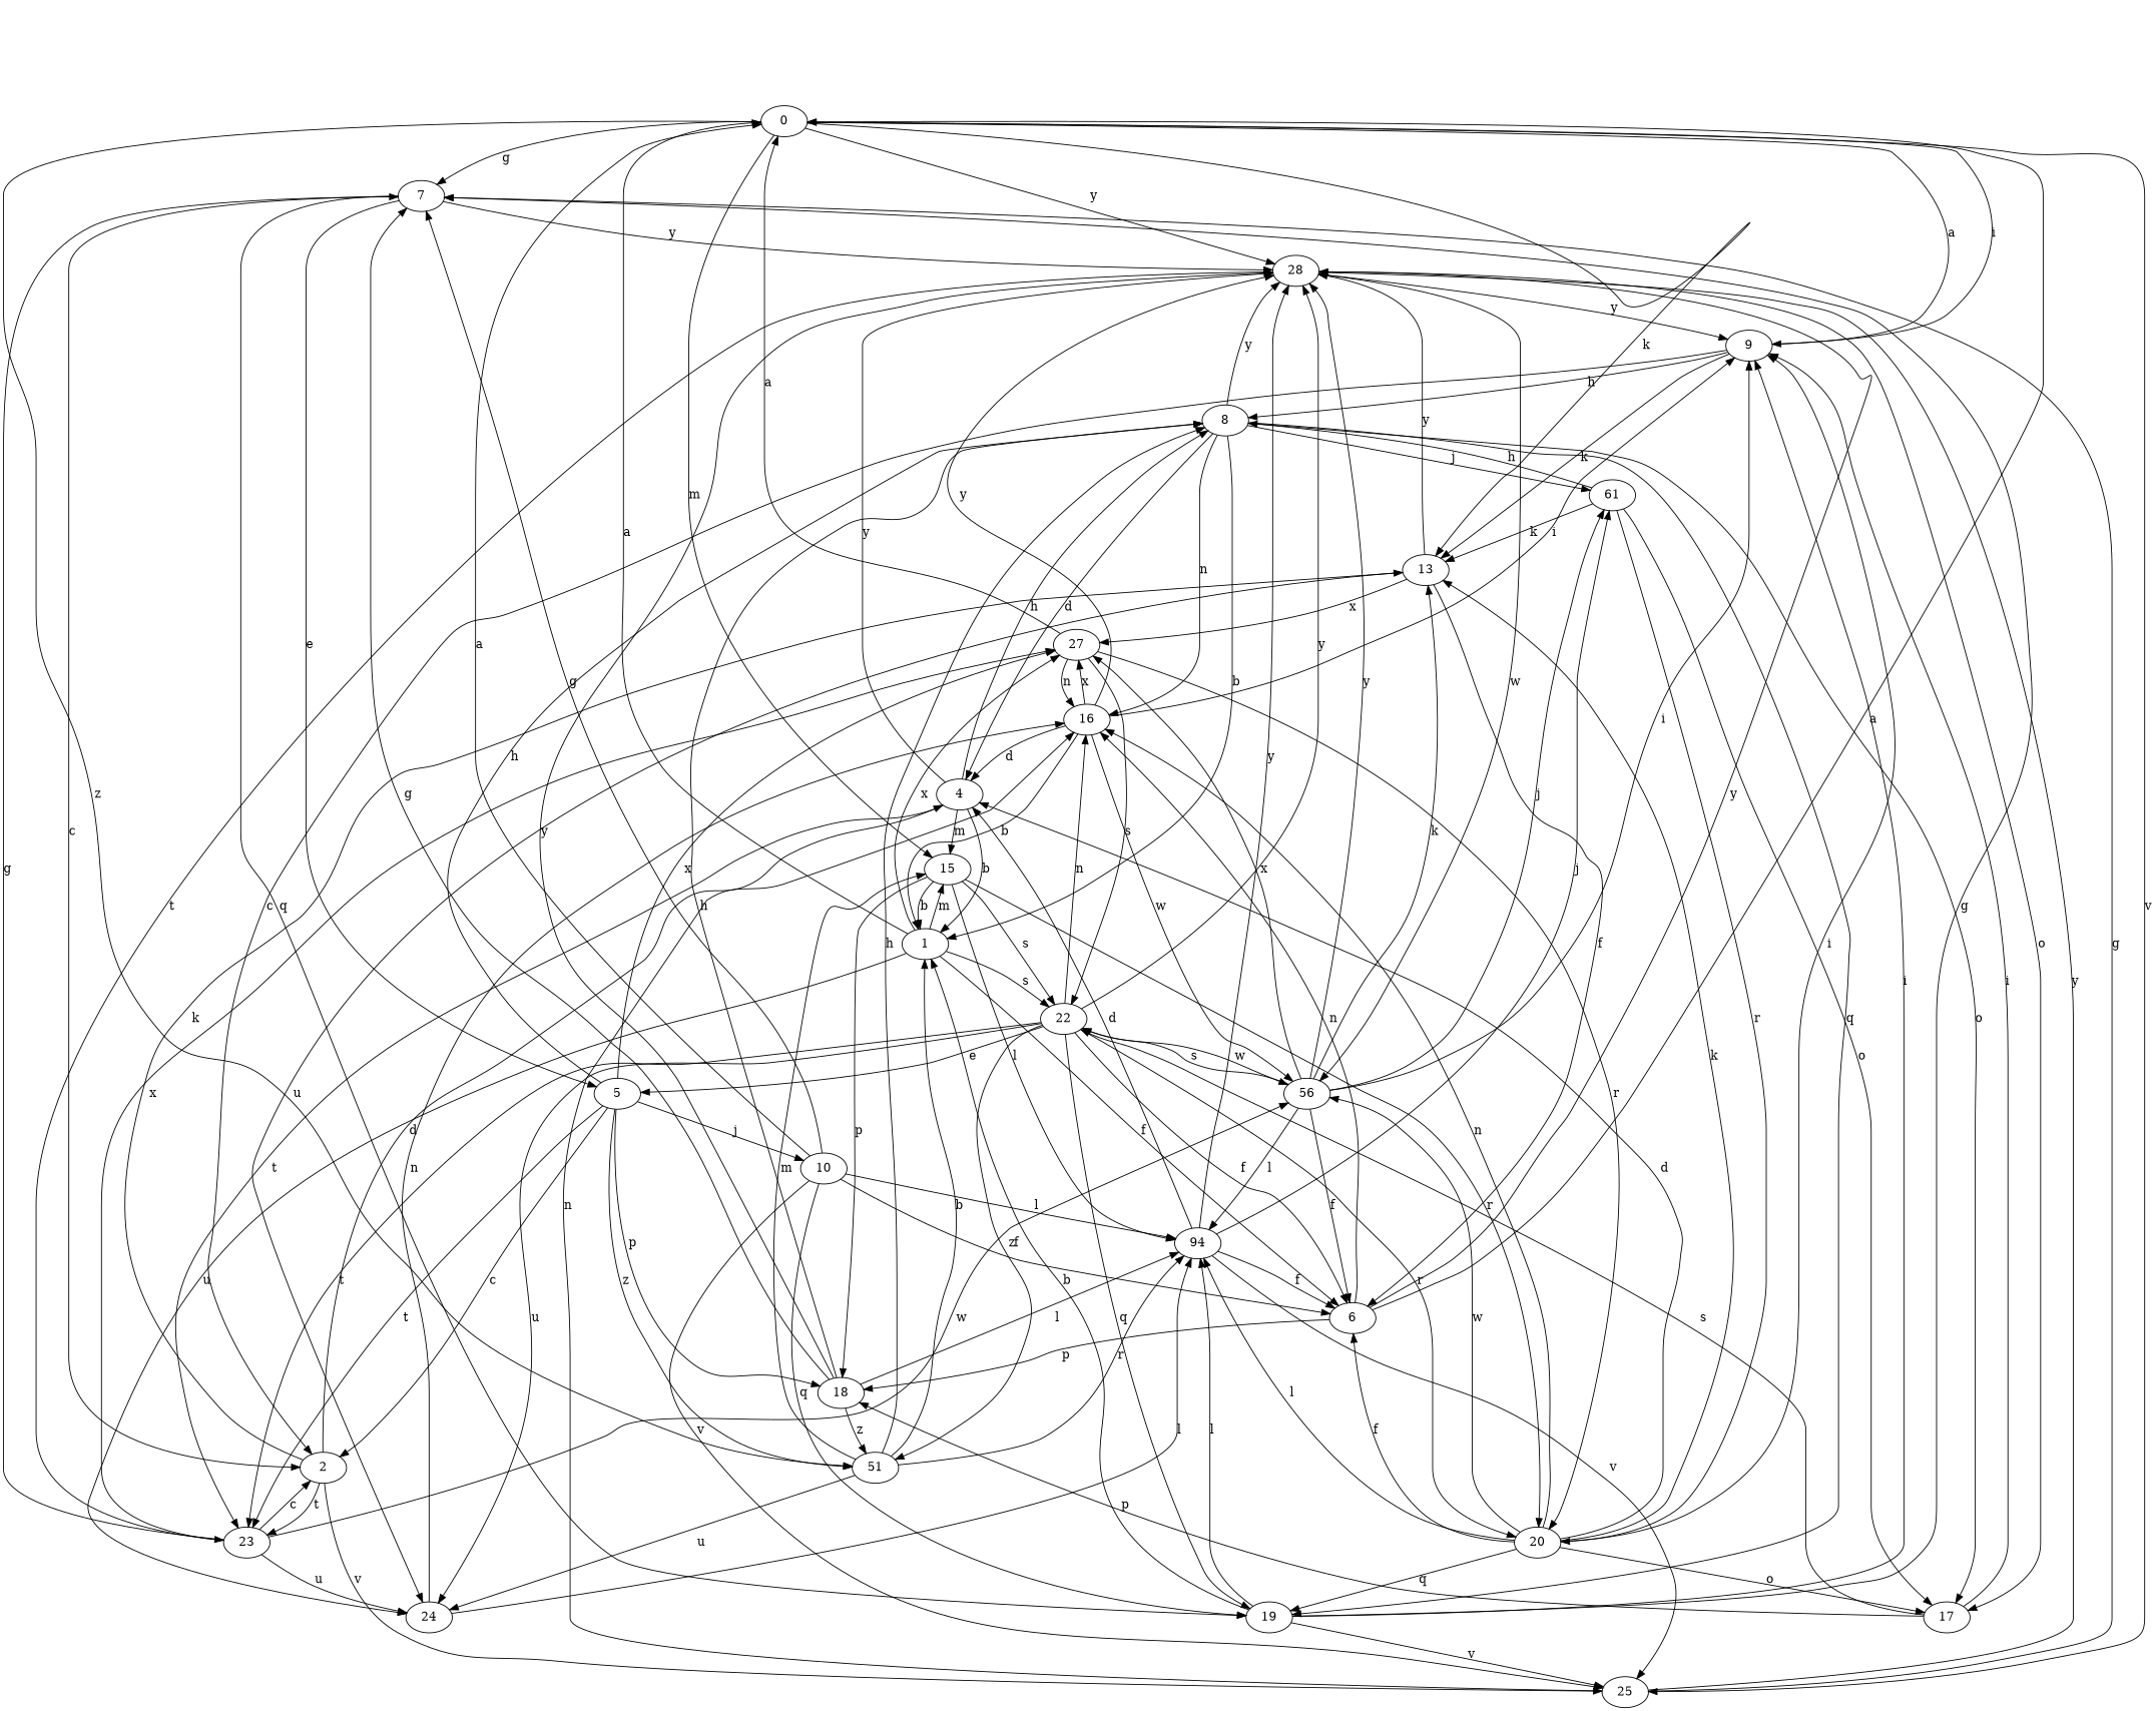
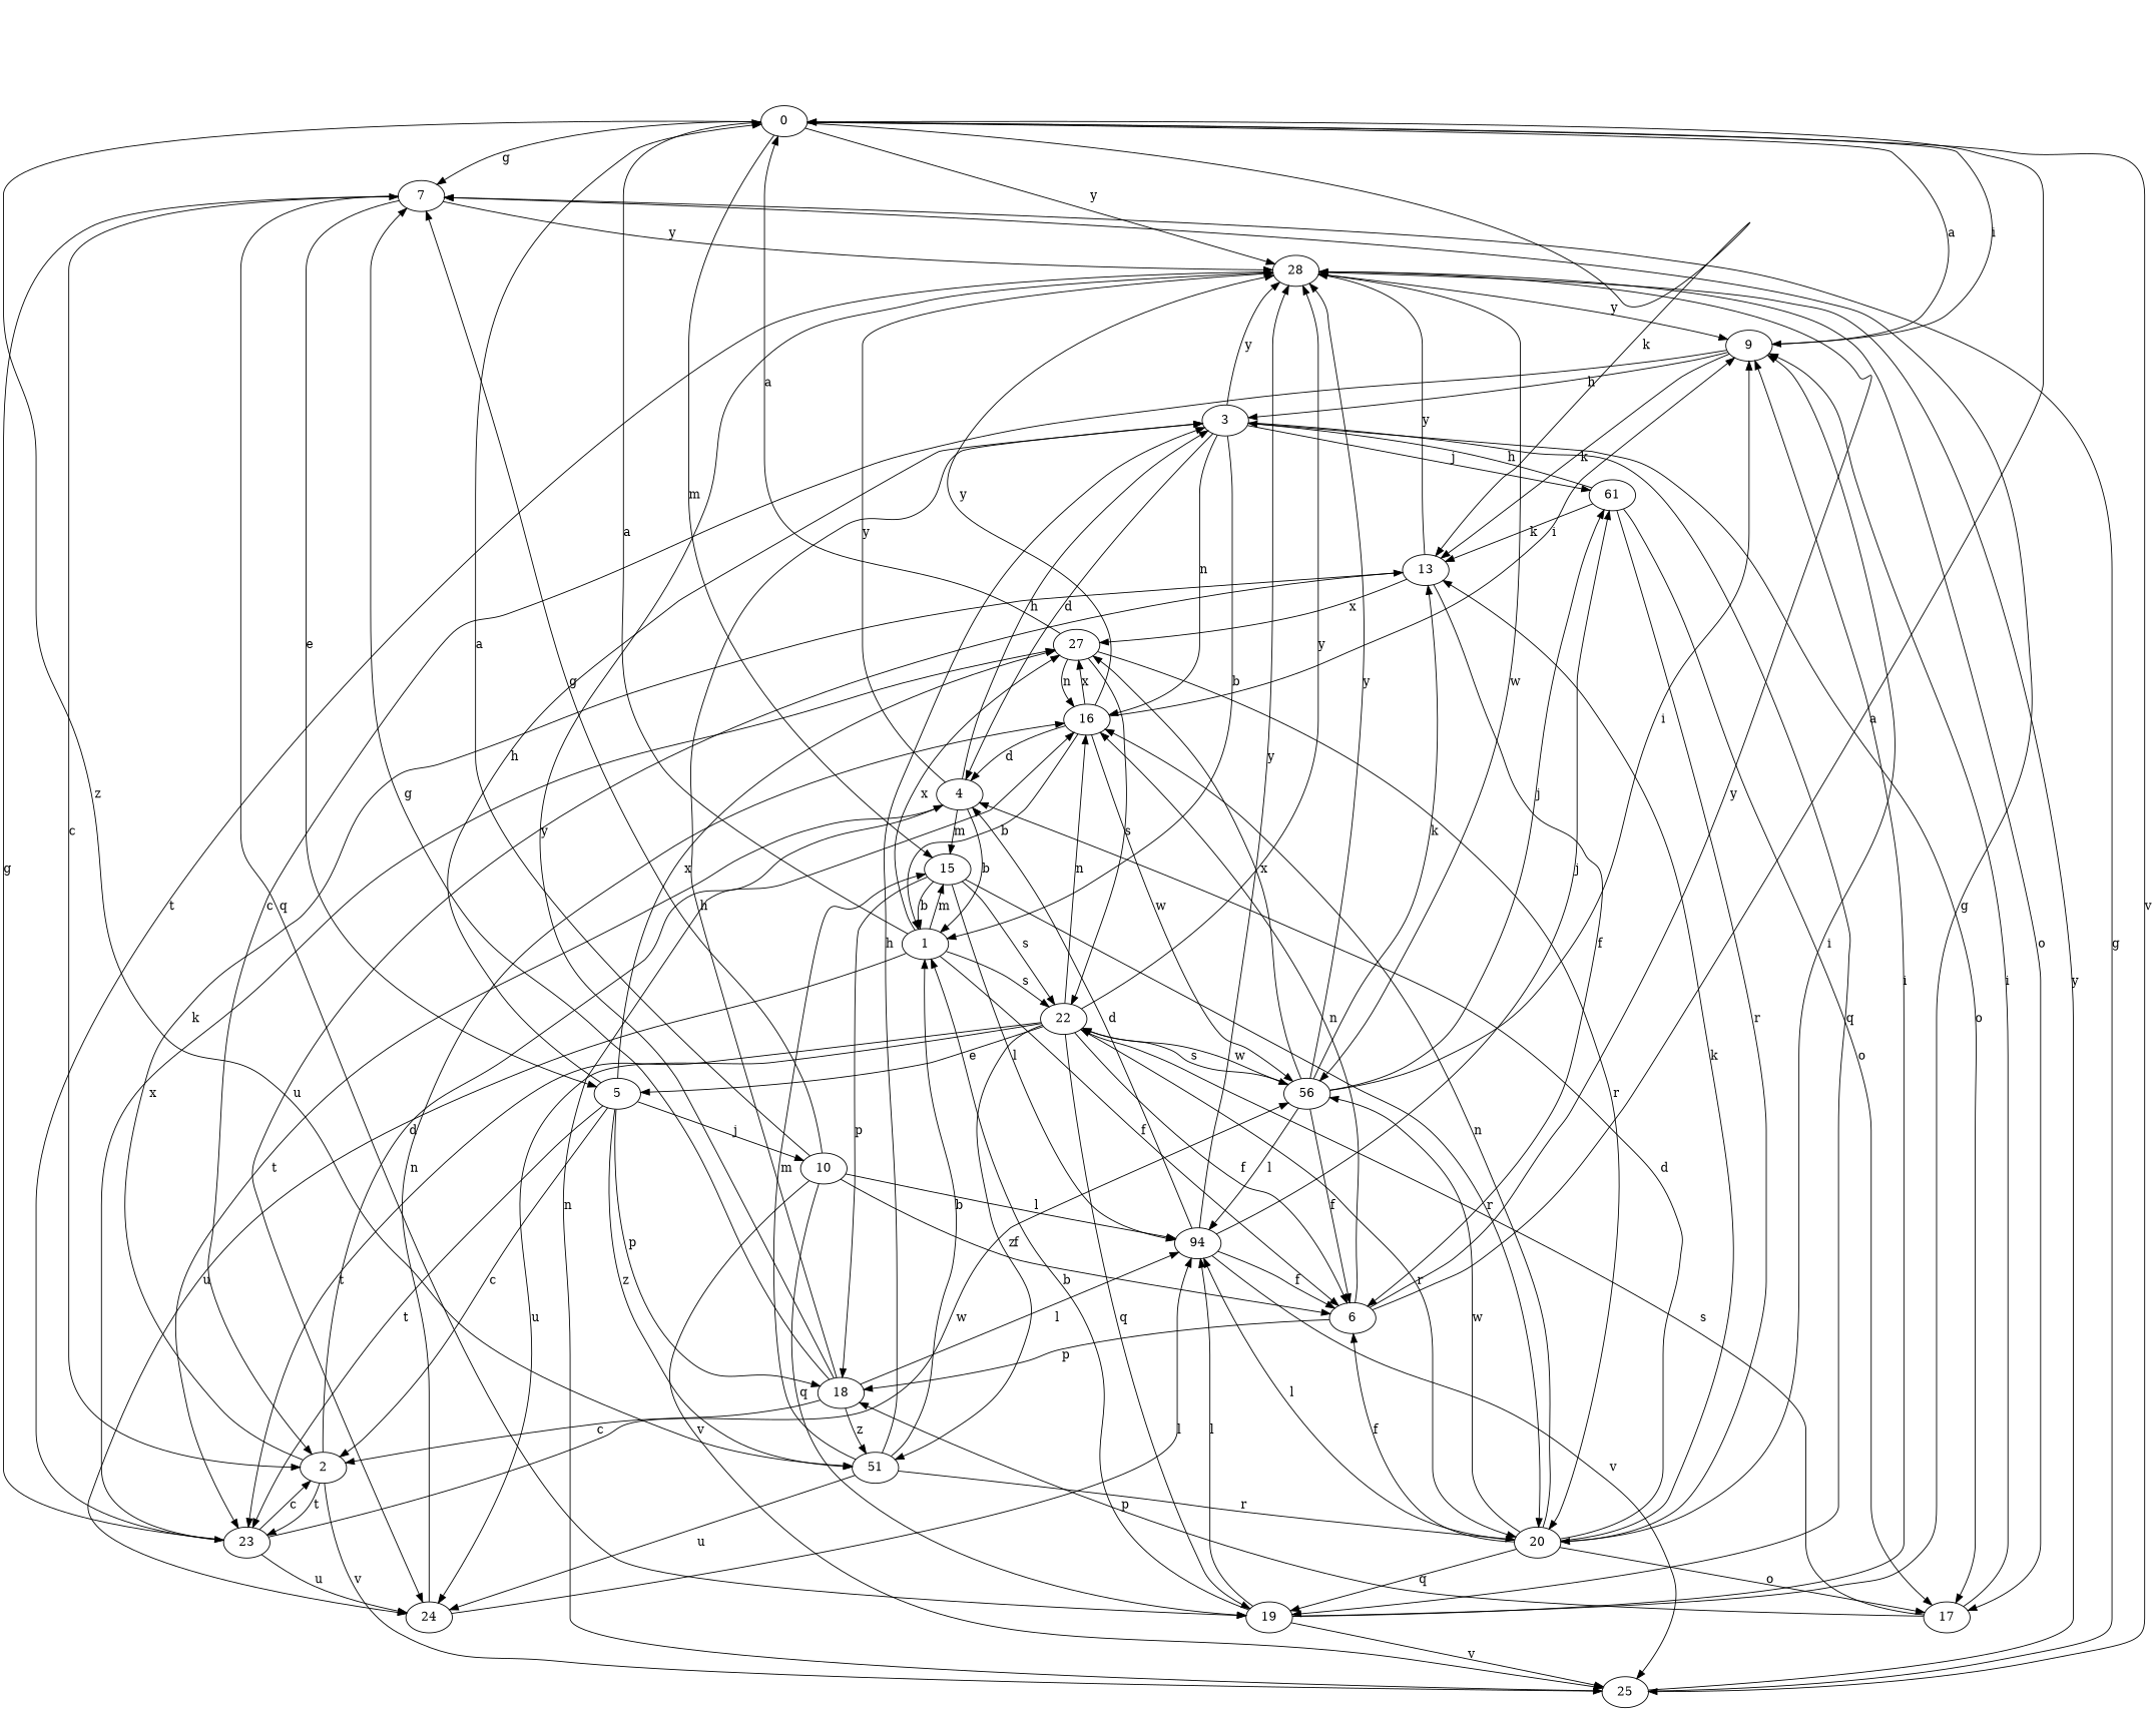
  strict digraph {
    0
    7
    9
    13
    15
    25
    28
    n8 [label=51]
    2
    5
    19
-   8
+   8 [label=3]
    6
    24
    27
    1
    22
    18
    n19 [label=94]
    20
    23
    n22 [label=56]
    16
    17
    4
    n26 [label=61]
    10
    0 -> 7 [label=g]
    0 -> 9 [label=i]
    0 -> 13 [label=k]
    0 -> 15 [label=m]
    0 -> 25 [label=v]
    0 -> 28 [label=y]
    0 -> n8 [label=z]
    7 -> 28 [label=y]
    7 -> 2 [label=c]
    7 -> 5 [label=e]
    7 -> 19 [label=q]
    9 -> 0 [label=a]
    9 -> 13 [label=k]
    9 -> 2 [label=c]
    9 -> 8 [label=h]
    13 -> 28 [label=y]
    13 -> 6 [label=f]
    13 -> 24 [label=u]
    13 -> 27 [label=x]
    15 -> 1 [label=b]
    15 -> 22 [label=s]
    15 -> 18 [label=p]
    15 -> n19 [label=l]
    15 -> 20 [label=r]
    25 -> 7 [label=g]
    25 -> 28 [label=y]
    25 -> 16 [label=n]
    28 -> 9 [label=y]
    28 -> 23 [label=t]
    28 -> n22 [label=w]
    28 -> 17 [label=o]
    n8 -> 15 [label=m]
    n8 -> 8 [label=h]
    n8 -> 24 [label=u]
    n8 -> 1 [label=b]
-   n8 -> n19 [label=r]
+   n8 -> 20 [label=r]
    2 -> 13 [label=k]
    2 -> 25 [label=v]
    2 -> 23 [label=t]
    2 -> 4 [label=d]
    5 -> n8 [label=z]
    5 -> 2 [label=c]
    5 -> 8 [label=h]
    5 -> 27 [label=x]
    5 -> 18 [label=p]
    5 -> 23 [label=t]
    5 -> 10 [label=j]
    19 -> 7 [label=g]
    19 -> 9 [label=i]
    19 -> 25 [label=v]
    19 -> 1 [label=b]
    19 -> n19 [label=l]
    8 -> 28 [label=y]
    8 -> 19 [label=q]
    8 -> 1 [label=b]
    8 -> 16 [label=n]
    8 -> 17 [label=o]
    8 -> 4 [label=d]
    8 -> n26 [label=j]
    6 -> 0 [label=a]
    6 -> 28 [label=y]
    6 -> 18 [label=p]
    6 -> 16 [label=n]
    24 -> n19 [label=l]
    24 -> 16 [label=n]
    27 -> 0 [label=a]
    27 -> 22 [label=s]
    27 -> 20 [label=r]
    27 -> 16 [label=n]
    1 -> 0 [label=a]
    1 -> 15 [label=m]
    1 -> 6 [label=f]
    1 -> 24 [label=u]
    1 -> 27 [label=x]
    1 -> 22 [label=s]
    22 -> 28 [label=y]
    22 -> n8 [label=z]
    22 -> 5 [label=e]
    22 -> 19 [label=q]
    22 -> 6 [label=f]
    22 -> 24 [label=u]
    22 -> 20 [label=r]
    22 -> 23 [label=t]
    22 -> n22 [label=w]
    22 -> 16 [label=n]
    18 -> 7 [label=g]
    18 -> 28 [label=y]
    18 -> n8 [label=z]
+   18 -> 2 [label=c]
    18 -> 8 [label=h]
    18 -> n19 [label=l]
    n19 -> 25 [label=v]
    n19 -> 28 [label=y]
    n19 -> 6 [label=f]
    n19 -> 4 [label=d]
    n19 -> n26 [label=j]
    20 -> 9 [label=i]
    20 -> 13 [label=k]
    20 -> 19 [label=q]
    20 -> 6 [label=f]
    20 -> n19 [label=l]
    20 -> n22 [label=w]
    20 -> 16 [label=n]
    20 -> 17 [label=o]
    20 -> 4 [label=d]
    23 -> 7 [label=g]
    23 -> 2 [label=c]
    23 -> 24 [label=u]
    23 -> 27 [label=x]
    23 -> n22 [label=w]
    n22 -> 9 [label=i]
    n22 -> 13 [label=k]
    n22 -> 28 [label=y]
    n22 -> 6 [label=f]
    n22 -> 27 [label=x]
    n22 -> 22 [label=s]
    n22 -> n19 [label=l]
    n22 -> n26 [label=j]
    16 -> 9 [label=i]
    16 -> 28 [label=y]
    16 -> 27 [label=x]
    16 -> 1 [label=b]
    16 -> n22 [label=w]
    16 -> 4 [label=d]
    17 -> 9 [label=i]
    17 -> 22 [label=s]
    17 -> 18 [label=p]
    4 -> 15 [label=m]
    4 -> 28 [label=y]
    4 -> 8 [label=h]
    4 -> 1 [label=b]
    4 -> 23 [label=t]
    n26 -> 13 [label=k]
    n26 -> 8 [label=h]
    n26 -> 20 [label=r]
    n26 -> 17 [label=o]
    10 -> 0 [label=a]
    10 -> 7 [label=g]
    10 -> 25 [label=v]
    10 -> 19 [label=q]
    10 -> 6 [label=f]
    10 -> n19 [label=l]
  }
